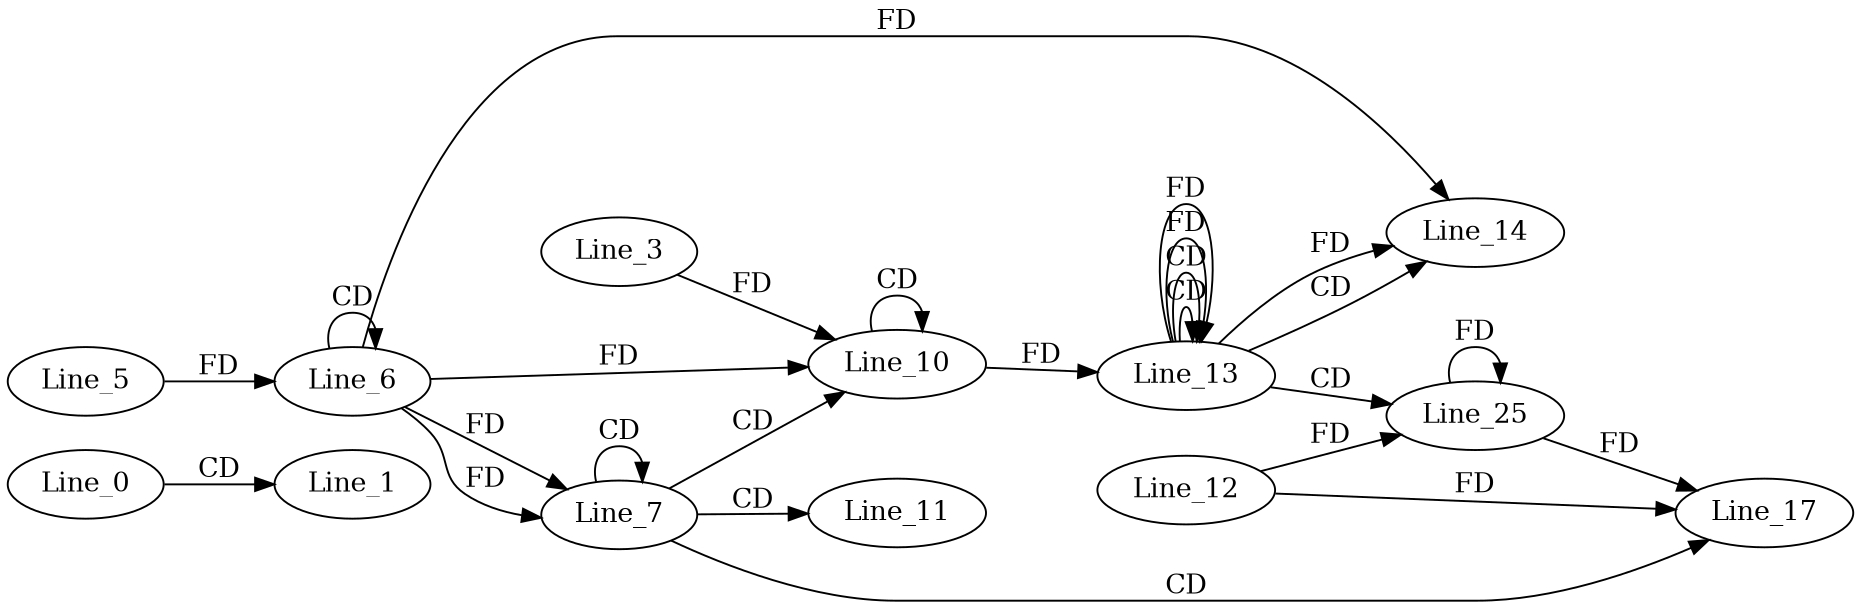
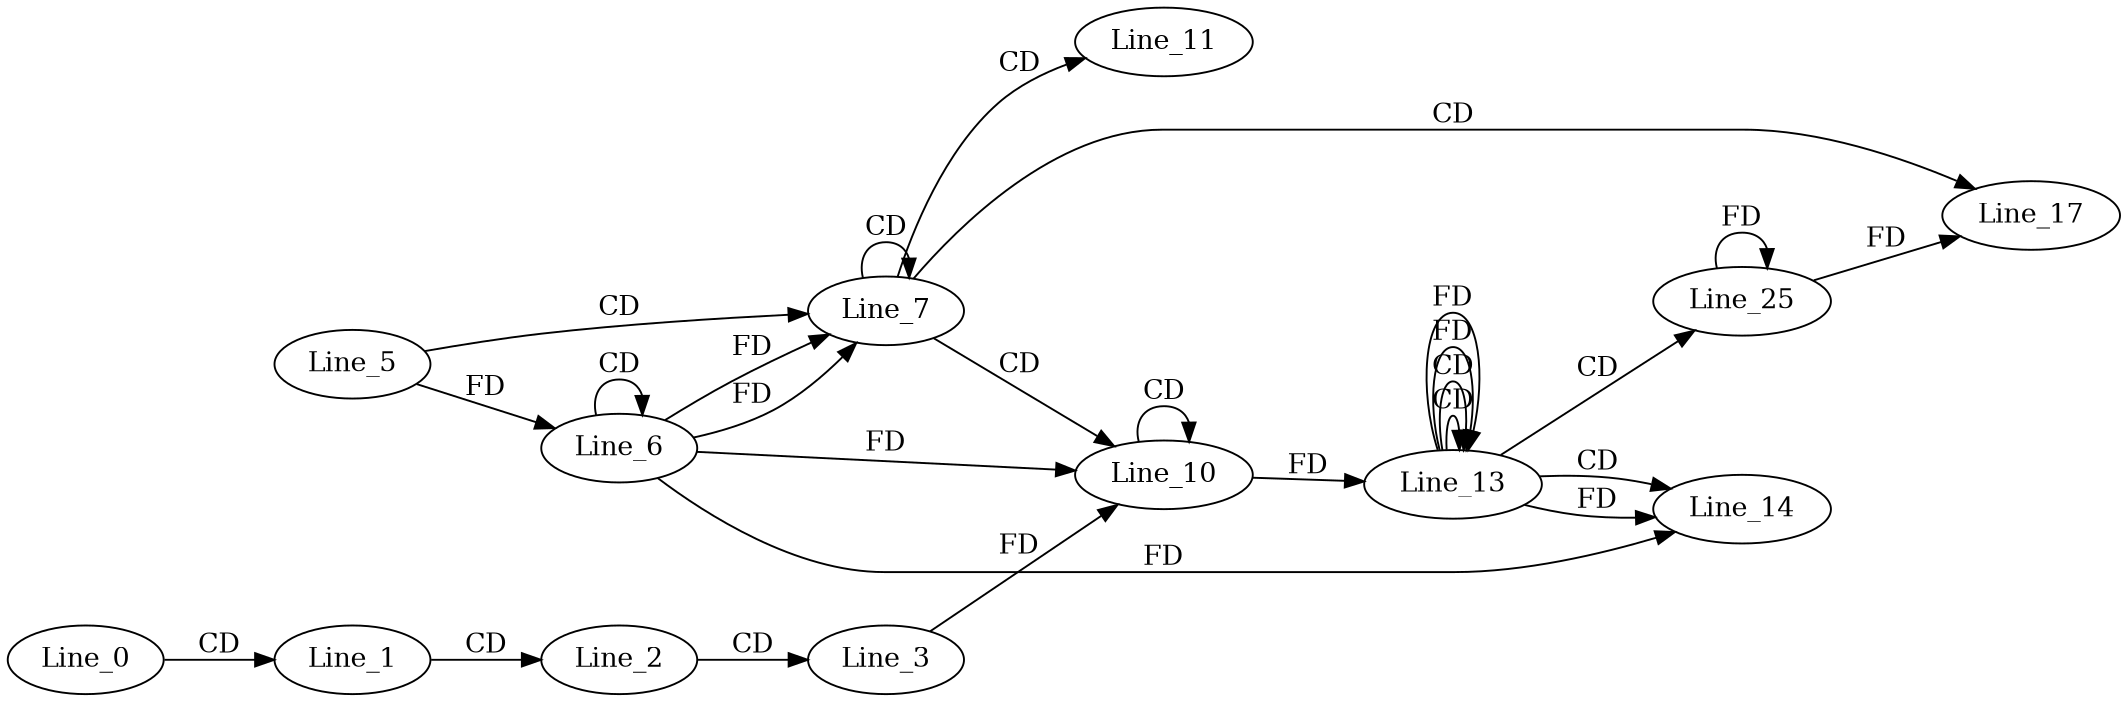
  digraph {
    rankdir=LR
    Line_0
    Line_1
+   Line_2
    Line_3
    Line_10
    Line_6
    Line_7
    Line_14
    Line_5
    Line_11
    Line_17
    Line_13
-   Line_12
    n14 [label=Line_25]
    Line_0 -> Line_1 [label=CD]
+   Line_1 -> Line_2 [label=CD]
+   Line_2 -> Line_3 [label=CD]
    Line_3 -> Line_10 [label=FD]
    Line_10 -> Line_10 [label=CD]
    Line_10 -> Line_13 [label=FD]
    Line_6 -> Line_10 [label=FD]
    Line_6 -> Line_6 [label=CD]
    Line_6 -> Line_7 [label=FD]
    Line_6 -> Line_7 [label=FD]
    Line_6 -> Line_14 [label=FD]
    Line_7 -> Line_10 [label=CD]
    Line_7 -> Line_7 [label=CD]
    Line_7 -> Line_11 [label=CD]
    Line_7 -> Line_17 [label=CD]
    Line_5 -> Line_6 [label=FD]
+   Line_5 -> Line_7 [label=CD]
    Line_13 -> Line_14 [label=CD]
    Line_13 -> Line_14 [label=FD]
    Line_13 -> Line_13 [label=CD]
    Line_13 -> Line_13 [label=CD]
    Line_13 -> Line_13 [label=FD]
    Line_13 -> Line_13 [label=FD]
    Line_13 -> n14 [label=CD]
-   Line_12 -> Line_17 [label=FD]
-   Line_12 -> n14 [label=FD]
    n14 -> Line_17 [label=FD]
    n14 -> n14 [label=FD]
  }
